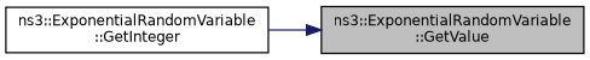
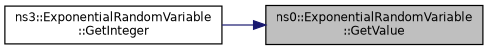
  digraph {
    rankdir=RL
    node [color=black fontname=Helvetica fontsize=10 shape=record style=filled]
-   n1 [fillcolor=grey75 fontcolor=black height=0.2 label="ns3::ExponentialRandomVariable\l::GetValue" width=0.4]
+   n1 [fillcolor=grey75 fontcolor=black height=0.2 label="ns0::ExponentialRandomVariable\l::GetValue" width=0.4]
    n2 [fillcolor=white height=0.2 label="ns3::ExponentialRandomVariable\l::GetInteger" width=0.4]
    n1 -> n2 [color=midnightblue dir=back fontname=Helvetica fontsize=10 labelfontname=Helvetica labelfontsize=10 style=solid]
  }
